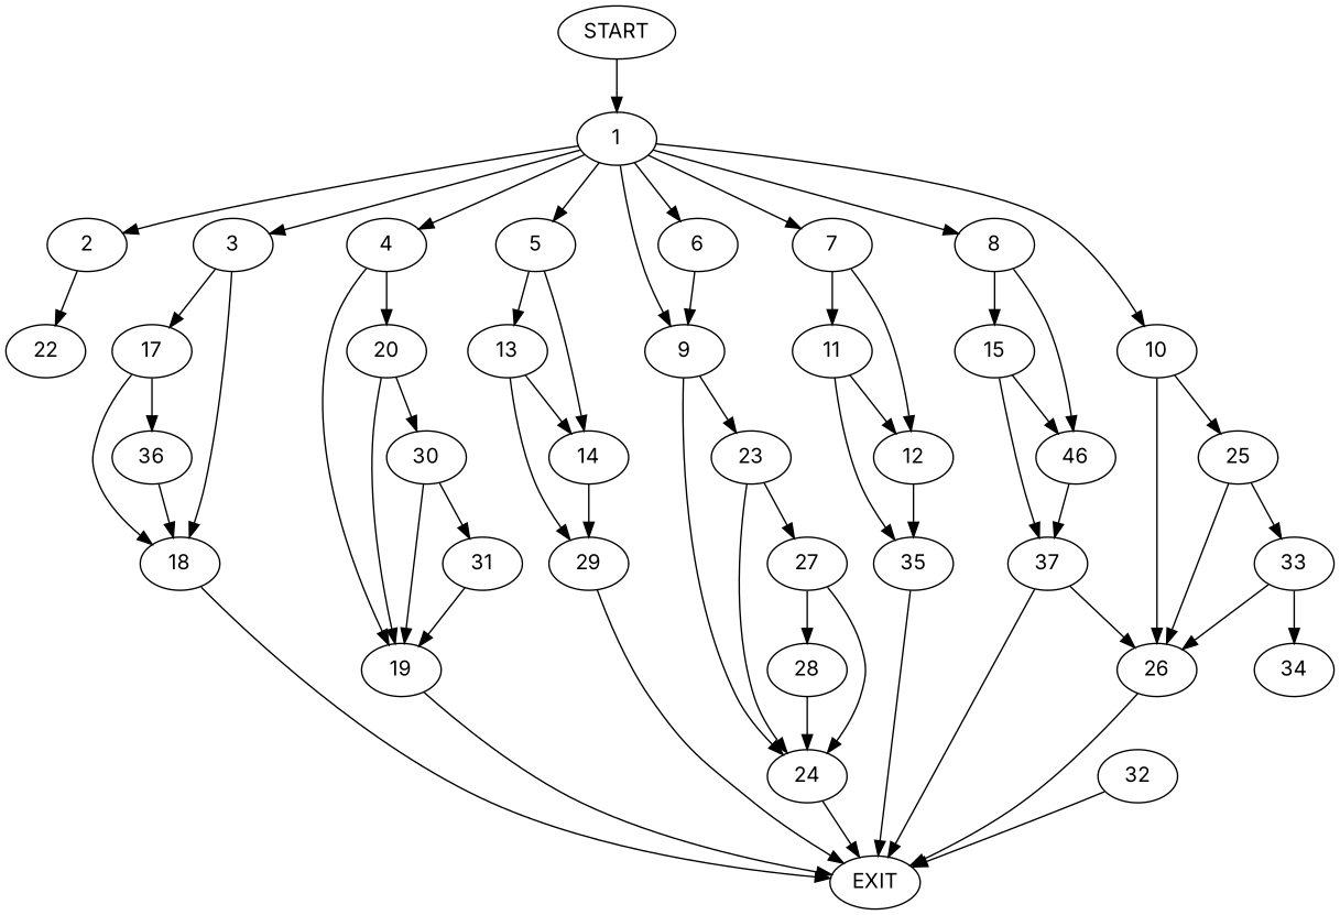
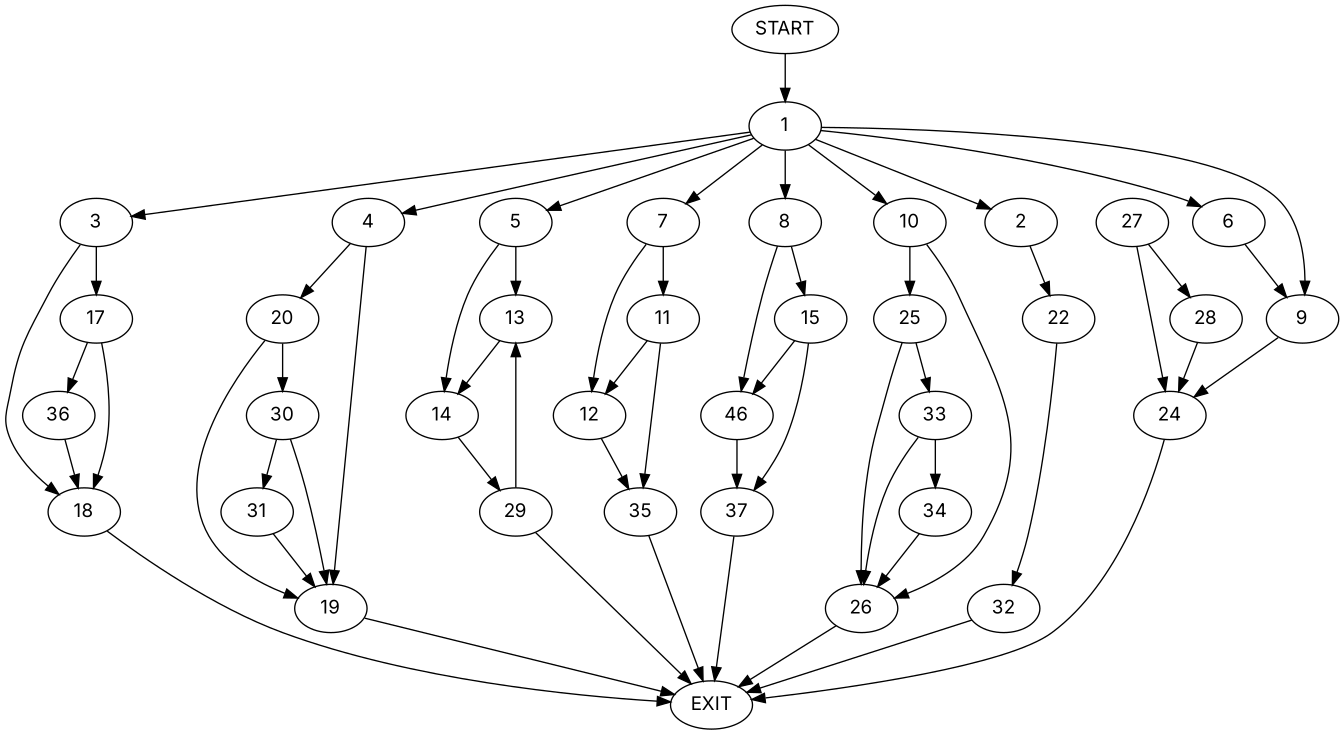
  digraph {
    fontname=Inter
    node [fontname=Inter]
    edge [fontname=Inter]
    n1 [label=START]
    1
    2
    3
    4
    5
    6
    7
    8
    9
    10
    n12 [label=EXIT]
    22
    17
    18
    19
    20
    13
    14
    11
    12
    15
    n23 [label=46]
-   23
    24
    25
    26
    32
    36
    30
    29
    35
    37
    27
    33
    31
    28
    34
    n1 -> 1
    1 -> 2
    1 -> 3
    1 -> 4
    1 -> 5
    1 -> 6
    1 -> 7
    1 -> 8
    1 -> 9
    1 -> 10
    2 -> 22
    3 -> 17
    3 -> 18
    4 -> 19
    4 -> 20
    5 -> 13
    5 -> 14
    6 -> 9
    7 -> 11
    7 -> 12
    8 -> 15
    8 -> n23
-   9 -> 23
    9 -> 24
    10 -> 25
    10 -> 26
+   22 -> 32
    17 -> 18
    17 -> 36
    18 -> n12
    19 -> n12
    20 -> 19
    20 -> 30
    13 -> 14
-   13 -> 29
+   29 -> 13
    14 -> 29
    11 -> 12
    11 -> 35
    12 -> 35
    15 -> n23
    15 -> 37
    n23 -> 37
-   23 -> 24
-   23 -> 27
    24 -> n12
    25 -> 26
    25 -> 33
    26 -> n12
    32 -> n12
    36 -> 18
    30 -> 19
    30 -> 31
    29 -> n12
    35 -> n12
    37 -> n12
    27 -> 24
    27 -> 28
    33 -> 26
    33 -> 34
    31 -> 19
    28 -> 24
-   37 -> 26
+   34 -> 26
  }
